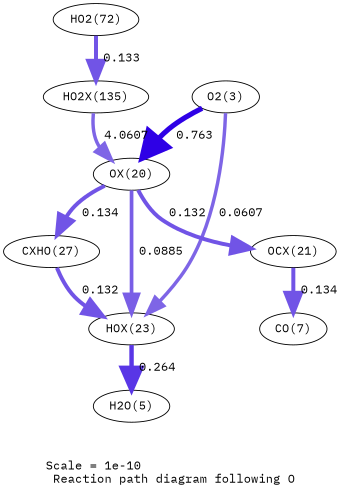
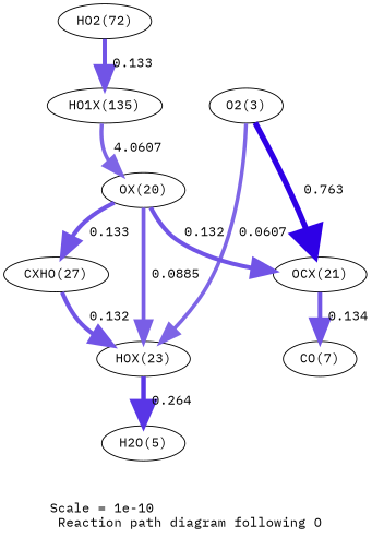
  digraph {
    fontname="IBM Plex Mono"
    label="Scale = 1e-10\l Reaction path diagram following O"
    node [fontname="IBM Plex Mono"]
    edge [arrowsize=2.24 color="0.7, 0.561, 0.9" fontname="IBM Plex Mono" penwidth=4.48]
    n1 [label="O2(3)"]
    n2 [label="OX(20)"]
    n3 [label="HOX(23)"]
    n4 [label="CXHO(27)"]
    n5 [label="OCX(21)"]
    n6 [label="H2O(5)"]
    n7 [label="CO(7)"]
-   n8 [label="HO2X(135)"]
+   n8 [label="HO1X(135)"]
    n9 [label="HO2(72)"]
-   n1 -> n2 [arrowsize=2.9 color="0.7, 1.26, 0.9" label=" 0.763" penwidth=5.8]
+   n1 -> n5 [arrowsize=2.9 color="0.7, 1.26, 0.9" label=" 0.763" penwidth=5.8]
    n1 -> n3 [arrowsize=1.94 label=" 0.0607" penwidth=3.88]
    n2 -> n3 [arrowsize=2.08 color="0.7, 0.589, 0.9" label=" 0.0885" penwidth=4.17]
-   n2 -> n4 [color="0.7, 0.634, 0.9" label=" 0.134"]
+   n2 -> n4 [color="0.7, 0.634, 0.9" label=" 0.133"]
    n2 -> n5 [color="0.7, 0.632, 0.9" label=" 0.132" penwidth=4.47]
    n3 -> n6 [arrowsize=2.5 color="0.7, 0.764, 0.9" label=" 0.264" penwidth=4.99]
    n4 -> n3 [color="0.7, 0.632, 0.9" label=" 0.132" penwidth=4.47]
    n5 -> n7 [color="0.7, 0.634, 0.9" label=" 0.134"]
    n8 -> n2 [arrowsize=1.94 label=" 4.0607" penwidth=3.88]
    n9 -> n8 [color="0.7, 0.633, 0.9" label=" 0.133"]
  }
